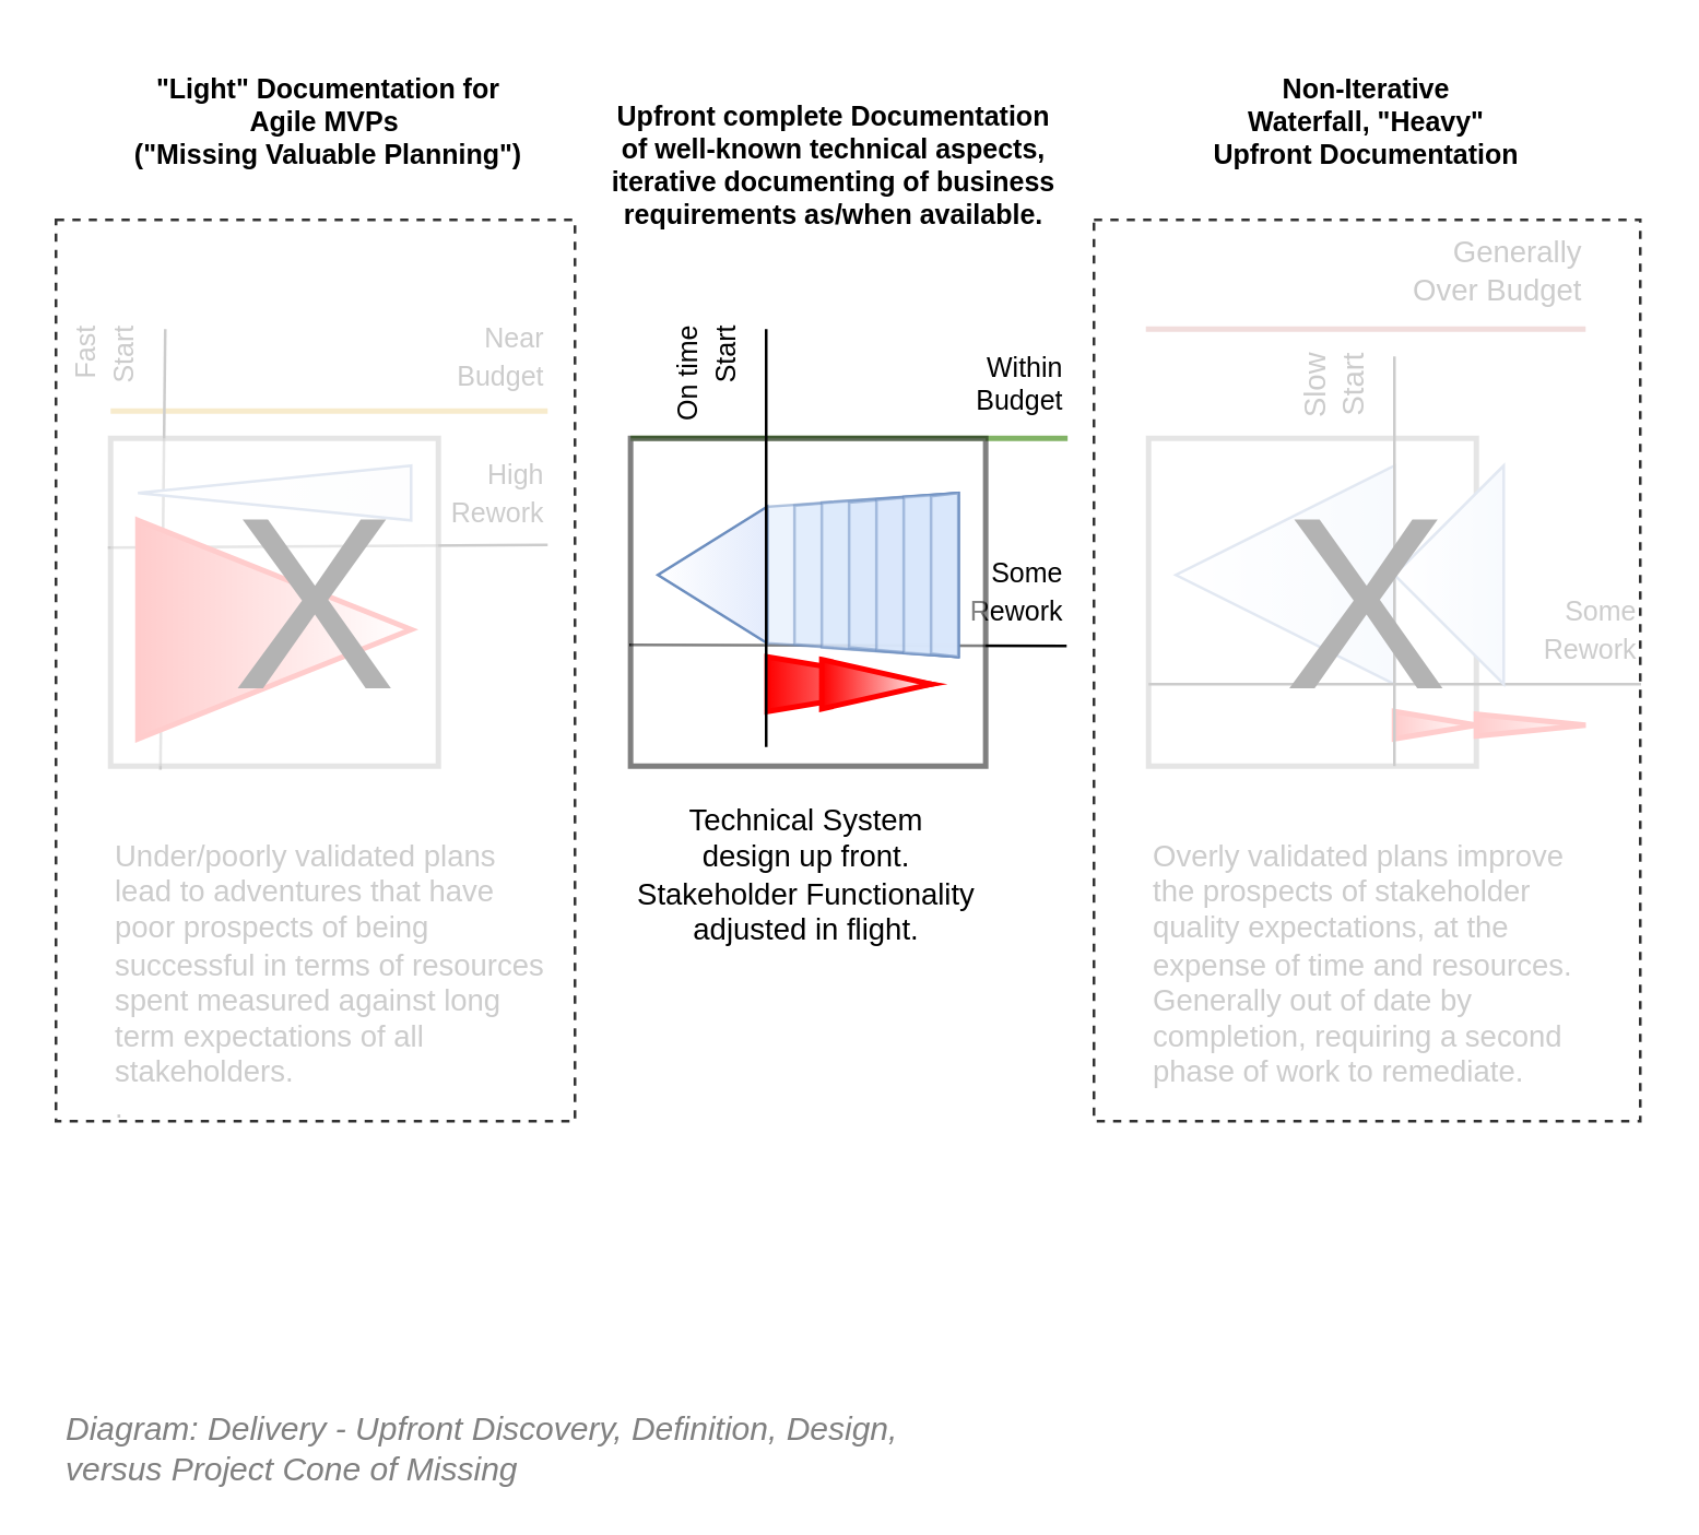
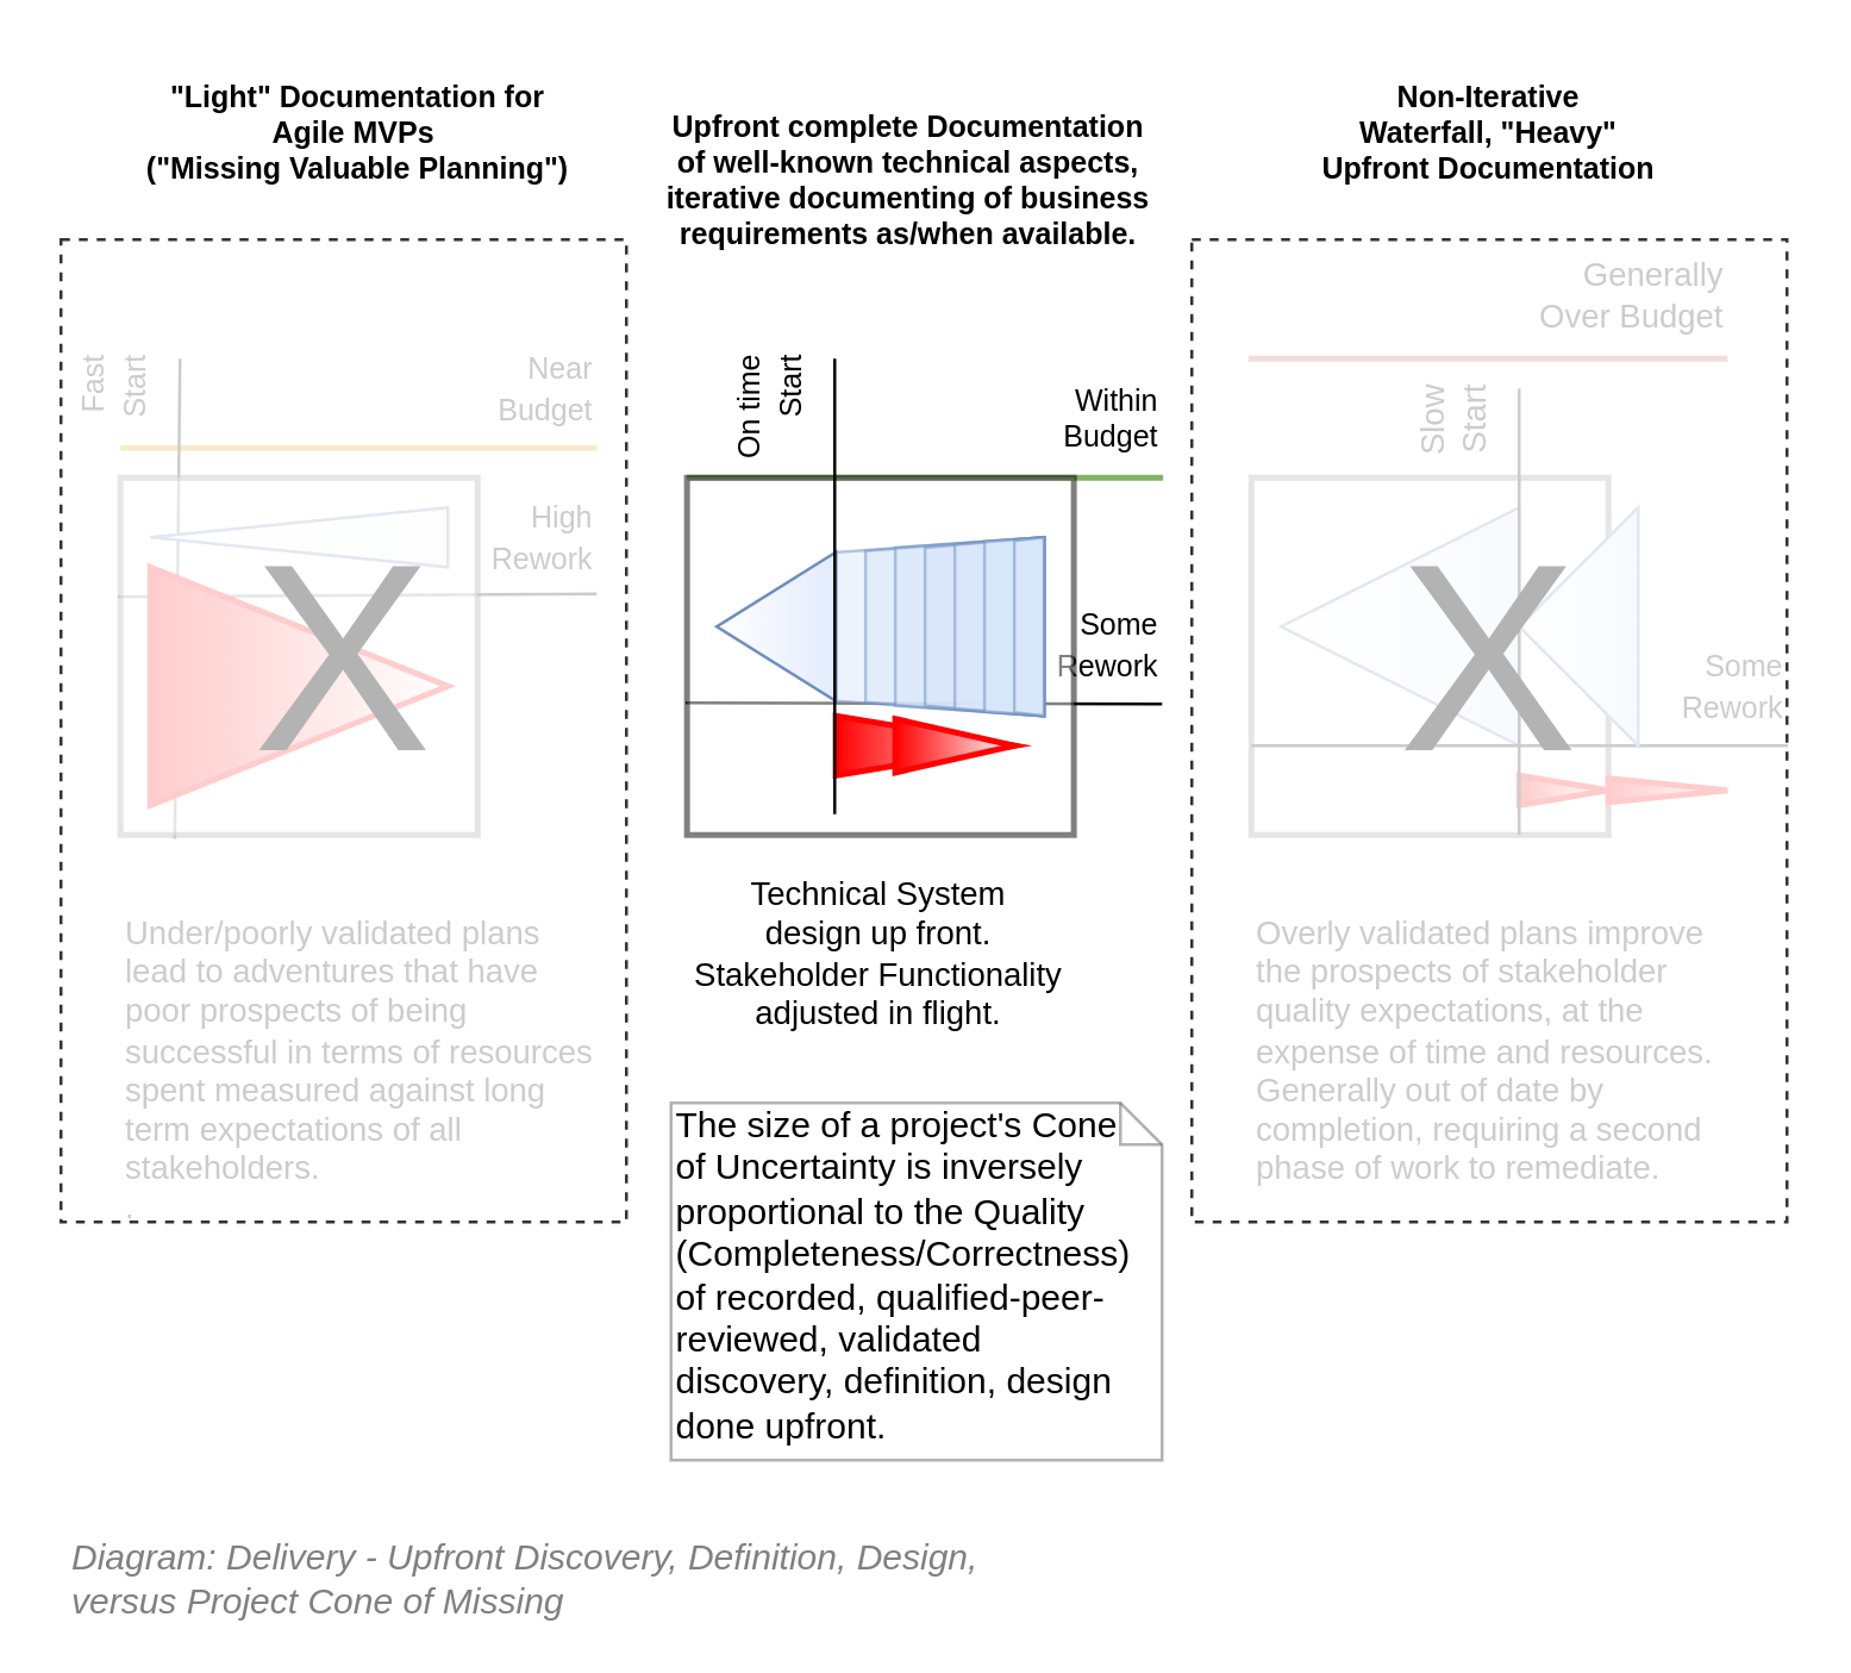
  <mxCell id="0" />
  <mxCell id="1" parent="0" />
  <mxCell id="2" value="" style="whiteSpace=wrap;html=1;aspect=fixed;strokeWidth=2;fontFamily=Helvetica;fontSize=11;align=center;container=1;collapsible=0;recursiveResize=0;opacity=50;" vertex="1" parent="1"><mxGeometry x="420" y="160" width="120" height="120" as="geometry" /></mxCell>
  <mxCell id="3" value="" style="triangle;whiteSpace=wrap;html=1;fontFamily=Helvetica;fontSize=11;flipH=1;fillColor=#dae8fc;strokeColor=#6c8ebf;gradientColor=#ffffff;gradientDirection=east;" vertex="1" parent="2"><mxGeometry x="10" y="10" width="80" height="80" as="geometry" /></mxCell>
  <mxCell id="4" value="" style="triangle;whiteSpace=wrap;html=1;fontFamily=Helvetica;fontSize=11;fillColor=#FF0000;strokeColor=#FF0000;gradientColor=#ffffff;gradientDirection=east;strokeWidth=2;" vertex="1" parent="2"><mxGeometry x="90" y="100" width="30" height="10" as="geometry" /></mxCell>
  <mxCell id="5" value="Under/poorly validated plans lead to&amp;nbsp;adventures that have poor prospects of being successful in terms of resources spent measured against long term expectations of all stakeholders.&lt;br&gt;." style="text;html=1;strokeColor=none;fillColor=none;align=left;verticalAlign=top;whiteSpace=wrap;rounded=0;fontFamily=Helvetica;fontSize=11;" vertex="1" parent="1"><mxGeometry x="40" y="300" width="160" height="100" as="geometry" /></mxCell>
  <mxCell id="6" value="Overly validated plans improve the prospects of stakeholder quality expectations, at the expense of time and resources.&lt;br&gt;Generally out of date by completion, requiring a second phase of work to remediate." style="text;html=1;strokeColor=none;fillColor=none;align=left;verticalAlign=top;whiteSpace=wrap;rounded=0;fontFamily=Helvetica;fontSize=11;" vertex="1" parent="1"><mxGeometry x="420" y="300" width="160" height="80" as="geometry" /></mxCell>
  <mxCell id="7" value="Technical System &lt;br&gt;design up front.&lt;br&gt;Stakeholder Functionality adjusted in flight." style="text;html=1;strokeColor=none;fillColor=none;align=center;verticalAlign=middle;whiteSpace=wrap;rounded=0;fontFamily=Helvetica;fontSize=11;" vertex="1" parent="1"><mxGeometry x="230" y="290" width="130" height="60" as="geometry" /></mxCell>
  <mxCell id="8" value="Generally&lt;br&gt;Over Budget" style="endArrow=none;html=1;fontFamily=Helvetica;fontSize=11;align=right;fillColor=#f8cecc;strokeColor=#b85450;strokeWidth=2;" edge="1" parent="1"><mxGeometry x="1" y="21" width="50" height="50" relative="1" as="geometry"><mxPoint x="419" y="120" as="sourcePoint" /><mxPoint x="580" y="120" as="targetPoint" /><mxPoint as="offset" /></mxGeometry></mxCell>
  <mxCell id="9" value="&lt;font style=&quot;font-size: 10px&quot;&gt;Near &lt;br&gt;Budget&lt;/font&gt;" style="endArrow=none;html=1;fontFamily=Helvetica;fontSize=11;align=right;fillColor=#ffe6cc;strokeColor=#d79b00;strokeWidth=2;" edge="1" parent="1"><mxGeometry x="1" y="20" width="50" height="50" relative="1" as="geometry"><mxPoint x="40" y="150" as="sourcePoint" /><mxPoint x="200" y="150" as="targetPoint" /><mxPoint as="offset" /></mxGeometry></mxCell>
  <mxCell id="10" value="&lt;font style=&quot;font-size: 10px&quot;&gt;High &lt;br&gt;Rework&lt;/font&gt;" style="endArrow=none;html=1;fontFamily=Helvetica;fontSize=11;align=right;" edge="1" parent="1"><mxGeometry x="1" y="19" width="50" height="50" relative="1" as="geometry"><mxPoint x="39" y="200" as="sourcePoint" /><mxPoint x="200" y="199" as="targetPoint" /><mxPoint as="offset" /></mxGeometry></mxCell>
  <mxCell id="11" value="&lt;font style=&quot;font-size: 10px&quot;&gt;Fast&lt;br&gt;Start&lt;/font&gt;" style="endArrow=none;html=1;fontFamily=Helvetica;fontSize=11;align=right;exitX=0.152;exitY=1.011;exitDx=0;exitDy=0;exitPerimeter=0;horizontal=0;" edge="1" parent="1" source="29"><mxGeometry x="0.997" y="20" width="50" height="50" relative="1" as="geometry"><mxPoint x="30" y="250" as="sourcePoint" /><mxPoint x="60" y="120" as="targetPoint" /><mxPoint as="offset" /></mxGeometry></mxCell>
  <mxCell id="12" value="&lt;span style=&quot;font-size: 10px&quot;&gt;Some&lt;br&gt;Rework&lt;/span&gt;" style="endArrow=none;html=1;fontFamily=Helvetica;fontSize=11;align=right;exitX=0;exitY=0.75;exitDx=0;exitDy=0;" edge="1" parent="1" source="2"><mxGeometry x="1" y="20" width="50" height="50" relative="1" as="geometry"><mxPoint x="410" y="240" as="sourcePoint" /><mxPoint x="600" y="250" as="targetPoint" /><mxPoint as="offset" /></mxGeometry></mxCell>
  <mxCell id="13" value="&lt;font style=&quot;font-size: 10px&quot;&gt;Some&lt;br&gt;Rework&lt;/font&gt;" style="endArrow=none;html=1;fontFamily=Helvetica;fontSize=11;align=right;exitX=-0.003;exitY=0.63;exitDx=0;exitDy=0;exitPerimeter=0;" edge="1" parent="1" source="17"><mxGeometry x="1.0" y="20" width="50" height="50" relative="1" as="geometry"><mxPoint x="220.36" y="230" as="sourcePoint" /><mxPoint x="390" y="236" as="targetPoint" /><mxPoint as="offset" /></mxGeometry></mxCell>
  <mxCell id="14" value="&lt;font style=&quot;font-size: 10px&quot;&gt;Within&lt;br style=&quot;font-size: 10px;&quot;&gt;Budget&lt;/font&gt;" style="endArrow=none;html=1;fontFamily=Helvetica;fontSize=10;align=right;exitX=0;exitY=0;exitDx=0;exitDy=0;fillColor=#d5e8d4;strokeColor=#82b366;strokeWidth=2;" edge="1" parent="1" source="17"><mxGeometry x="1" y="20" width="50" height="50" relative="1" as="geometry"><mxPoint x="10.36" y="170" as="sourcePoint" /><mxPoint x="390.36" y="160" as="targetPoint" /><mxPoint as="offset" /></mxGeometry></mxCell>
  <mxCell id="15" value="Slow&lt;br&gt;Start" style="endArrow=none;html=1;fontFamily=Helvetica;fontSize=11;align=right;exitX=0.75;exitY=1;exitDx=0;exitDy=0;horizontal=0;" edge="1" parent="1" source="2"><mxGeometry x="1" y="20" width="50" height="50" relative="1" as="geometry"><mxPoint x="420" y="200" as="sourcePoint" /><mxPoint x="510" y="130" as="targetPoint" /><mxPoint as="offset" /></mxGeometry></mxCell>
  <mxCell id="16" value="" style="triangle;whiteSpace=wrap;html=1;fontFamily=Helvetica;fontSize=11;flipH=1;fillColor=#dae8fc;strokeColor=#6c8ebf;gradientColor=#ffffff;gradientDirection=east;" vertex="1" parent="1"><mxGeometry x="510" y="170" width="40" height="80" as="geometry" /></mxCell>
  <mxCell id="17" value="" style="whiteSpace=wrap;html=1;aspect=fixed;strokeWidth=2;fontFamily=Helvetica;fontSize=11;align=left;container=1;collapsible=0;recursiveResize=0;opacity=50;" vertex="1" parent="1"><mxGeometry x="230.36" y="160" width="130" height="120" as="geometry" /></mxCell>
  <mxCell id="18" value="" style="shape=trapezoid;perimeter=trapezoidPerimeter;whiteSpace=wrap;html=1;strokeColor=#6c8ebf;strokeWidth=1;fillColor=#dae8fc;fontFamily=Helvetica;fontSize=11;opacity=50;align=center;size=0.084;direction=north;" vertex="1" parent="17"><mxGeometry x="50" y="20" width="70" height="60" as="geometry" /></mxCell>
  <mxCell id="19" value="" style="shape=trapezoid;perimeter=trapezoidPerimeter;whiteSpace=wrap;html=1;strokeColor=#6c8ebf;strokeWidth=1;fillColor=#dae8fc;fontFamily=Helvetica;fontSize=11;opacity=50;align=center;size=0.076;direction=north;" vertex="1" parent="17"><mxGeometry x="60" y="20" width="60" height="60" as="geometry" /></mxCell>
  <mxCell id="20" value="" style="shape=trapezoid;perimeter=trapezoidPerimeter;whiteSpace=wrap;html=1;strokeColor=#6c8ebf;strokeWidth=1;fillColor=#dae8fc;fontFamily=Helvetica;fontSize=11;opacity=50;align=center;size=0.058;direction=north;" vertex="1" parent="17"><mxGeometry x="70" y="20" width="50" height="60" as="geometry" /></mxCell>
  <mxCell id="21" value="" style="triangle;whiteSpace=wrap;html=1;fontFamily=Helvetica;fontSize=11;fillColor=#FF0000;strokeColor=#FF0000;gradientColor=#ffffff;gradientDirection=east;strokeWidth=2;" vertex="1" parent="17"><mxGeometry x="50" y="80" width="60" height="20" as="geometry" /></mxCell>
  <mxCell id="22" value="" style="triangle;whiteSpace=wrap;html=1;fontFamily=Helvetica;fontSize=11;flipH=1;fillColor=#E3EBFC;strokeColor=#6c8ebf;gradientColor=#ffffff;gradientDirection=east;" vertex="1" parent="17"><mxGeometry x="10" y="25" width="40" height="50" as="geometry" /></mxCell>
  <mxCell id="23" value="" style="shape=trapezoid;perimeter=trapezoidPerimeter;whiteSpace=wrap;html=1;strokeColor=#6c8ebf;strokeWidth=1;fillColor=#dae8fc;fontFamily=Helvetica;fontSize=11;opacity=50;align=center;size=0.058;direction=north;" vertex="1" parent="17"><mxGeometry x="80" y="20" width="40" height="60" as="geometry" /></mxCell>
  <mxCell id="24" value="" style="shape=trapezoid;perimeter=trapezoidPerimeter;whiteSpace=wrap;html=1;strokeColor=#6c8ebf;strokeWidth=1;fillColor=#dae8fc;fontFamily=Helvetica;fontSize=11;opacity=50;align=center;size=0.04;direction=north;" vertex="1" parent="17"><mxGeometry x="90" y="20" width="30" height="60" as="geometry" /></mxCell>
  <mxCell id="25" value="" style="shape=trapezoid;perimeter=trapezoidPerimeter;whiteSpace=wrap;html=1;strokeColor=#6c8ebf;strokeWidth=1;fillColor=#dae8fc;fontFamily=Helvetica;fontSize=11;opacity=50;align=center;size=0.022;direction=north;" vertex="1" parent="17"><mxGeometry x="100" y="20" width="20" height="60" as="geometry" /></mxCell>
  <mxCell id="26" value="" style="shape=trapezoid;perimeter=trapezoidPerimeter;whiteSpace=wrap;html=1;strokeColor=#6c8ebf;strokeWidth=1;fillColor=#dae8fc;fontFamily=Helvetica;fontSize=11;opacity=50;align=left;size=0.02;direction=north;" vertex="1" parent="17"><mxGeometry x="110" y="20" width="10" height="60" as="geometry" /></mxCell>
  <mxCell id="27" value="" style="triangle;whiteSpace=wrap;html=1;fontFamily=Helvetica;fontSize=11;fillColor=#FF0000;strokeColor=#FF0000;gradientColor=#ffffff;gradientDirection=east;strokeWidth=2;" vertex="1" parent="17"><mxGeometry x="70" y="81" width="40" height="18" as="geometry" /></mxCell>
  <mxCell id="28" value="&lt;font style=&quot;font-size: 10px&quot;&gt;On time&lt;br&gt;Start&lt;/font&gt;" style="endArrow=none;html=1;fontFamily=Helvetica;fontSize=11;align=right;horizontal=0;" edge="1" parent="17"><mxGeometry x="1" y="20" width="50" height="50" relative="1" as="geometry"><mxPoint x="49.64" y="113" as="sourcePoint" /><mxPoint x="49.64" y="-40" as="targetPoint" /><mxPoint as="offset" /></mxGeometry></mxCell>
  <mxCell id="29" value="" style="whiteSpace=wrap;html=1;aspect=fixed;strokeWidth=2;fontFamily=Helvetica;fontSize=11;align=center;container=1;collapsible=0;recursiveResize=0;opacity=50;" vertex="1" parent="1"><mxGeometry x="40" y="160" width="120" height="120" as="geometry" /></mxCell>
  <mxCell id="30" value="" style="triangle;whiteSpace=wrap;html=1;fontFamily=Helvetica;fontSize=11;fillColor=#FF0000;strokeColor=#FF0000;gradientColor=#ffffff;gradientDirection=east;strokeWidth=2;" vertex="1" parent="29"><mxGeometry x="10" y="30" width="100" height="80" as="geometry" /></mxCell>
  <mxCell id="31" value="" style="triangle;whiteSpace=wrap;html=1;fontFamily=Helvetica;fontSize=11;flipH=1;fillColor=#F4F7FC;strokeColor=#6c8ebf;gradientColor=#ffffff;gradientDirection=east;" vertex="1" parent="29"><mxGeometry x="10" y="10" width="100" height="20" as="geometry" /></mxCell>
  <mxCell id="32" value="" style="triangle;whiteSpace=wrap;html=1;fontFamily=Helvetica;fontSize=11;fillColor=#FF0000;strokeColor=#FF0000;gradientColor=#ffffff;gradientDirection=east;strokeWidth=2;" vertex="1" parent="1"><mxGeometry x="540" y="261" width="40" height="8" as="geometry" /></mxCell>
  <mxCell id="33" value="Non-Iterative &lt;br&gt;Waterfall, &quot;Heavy&quot;&lt;br&gt;Upfront Documentation" style="text;html=1;strokeColor=none;fillColor=none;align=center;verticalAlign=top;whiteSpace=wrap;rounded=0;fontFamily=Helvetica;fontSize=10;opacity=50;fontStyle=1" vertex="1" parent="1"><mxGeometry x="420" y="20" width="160" height="60" as="geometry" /></mxCell>
  <mxCell id="34" value="&quot;Light&quot; Documentation for &lt;br&gt;Agile MVPs&amp;nbsp;&lt;br&gt;(&quot;Missing Valuable Planning&quot;)" style="text;html=1;strokeColor=none;fillColor=none;align=center;verticalAlign=top;whiteSpace=wrap;rounded=0;fontFamily=Helvetica;fontSize=10;opacity=50;fontStyle=1" vertex="1" parent="1"><mxGeometry x="40" y="20" width="160" height="60" as="geometry" /></mxCell>
  <mxCell id="35" value="Upfront complete Documentation&lt;br&gt;of well-known technical aspects, &lt;br&gt;iterative documenting of business requirements as/when available." style="text;html=1;strokeColor=none;fillColor=none;align=center;verticalAlign=top;whiteSpace=wrap;rounded=0;fontFamily=Helvetica;fontSize=10;opacity=50;fontStyle=1" vertex="1" parent="1"><mxGeometry x="220" y="30" width="170" height="60" as="geometry" /></mxCell>
+ <mxCell id="36" value="The size of a project's Cone of Uncertainty is inversely proportional to the Quality (Completeness/Correctness) of recorded, qualified-peer-reviewed, validated discovery, definition, design done upfront." style="shape=note;whiteSpace=wrap;html=1;size=14;verticalAlign=top;align=left;spacingTop=-6;strokeColor=#666666;strokeWidth=1;fillColor=none;gradientColor=#ffffff;fontFamily=Helvetica;fontSize=12;opacity=50;spacingRight=13;" vertex="1" parent="1"><mxGeometry x="225" y="370" width="165" height="120" as="geometry" /></mxCell>
  <mxCell id="37" value="" style="rounded=0;whiteSpace=wrap;html=1;dashed=1;strokeWidth=1;align=center;opacity=80;collapsible=0;container=1;recursiveResize=0;" vertex="1" parent="1"><mxGeometry x="20" y="80" width="190" height="330" as="geometry" /></mxCell>
  <mxCell id="38" value="&lt;font style=&quot;font-size: 90px&quot; color=&quot;#b3b3b3&quot;&gt;X&lt;/font&gt;" style="text;html=1;strokeColor=none;fillColor=none;align=center;verticalAlign=middle;whiteSpace=wrap;rounded=0;dashed=1;opacity=80;" vertex="1" parent="37"><mxGeometry x="80" y="130" width="30" height="20" as="geometry" /></mxCell>
  <mxCell id="39" value="" style="rounded=0;whiteSpace=wrap;html=1;dashed=1;strokeWidth=1;align=center;opacity=80;collapsible=0;container=1;recursiveResize=0;" vertex="1" parent="1"><mxGeometry x="400" y="80" width="200" height="330" as="geometry" /></mxCell>
  <mxCell id="40" value="&lt;font style=&quot;font-size: 90px&quot; color=&quot;#b3b3b3&quot;&gt;X&lt;/font&gt;" style="text;html=1;strokeColor=none;fillColor=none;align=center;verticalAlign=middle;whiteSpace=wrap;rounded=0;dashed=1;opacity=80;" vertex="1" parent="39"><mxGeometry x="85" y="130" width="30" height="20" as="geometry" /></mxCell>
  <mxCell id="41" value="&lt;font style=&quot;font-size: 12px&quot;&gt;Diagram: Delivery - Upfront Discovery, Definition, Design, &lt;br&gt;versus Project Cone of Missing&lt;/font&gt;" style="text;strokeColor=none;fillColor=none;html=1;fontSize=12;fontStyle=2;verticalAlign=middle;align=left;shadow=0;glass=0;comic=0;opacity=30;fontColor=#808080;" vertex="1" parent="1"><mxGeometry x="22" y="520" width="558" height="20" as="geometry" /></mxCell>
